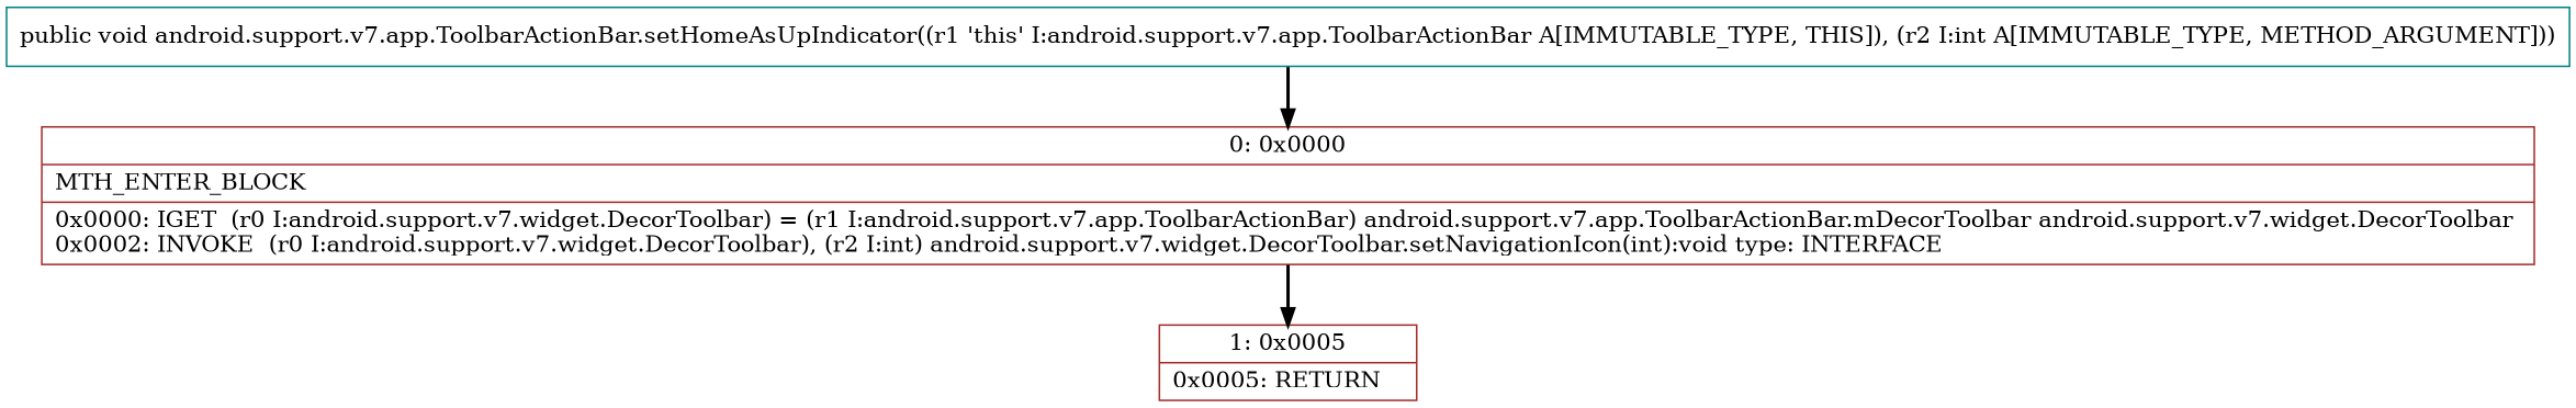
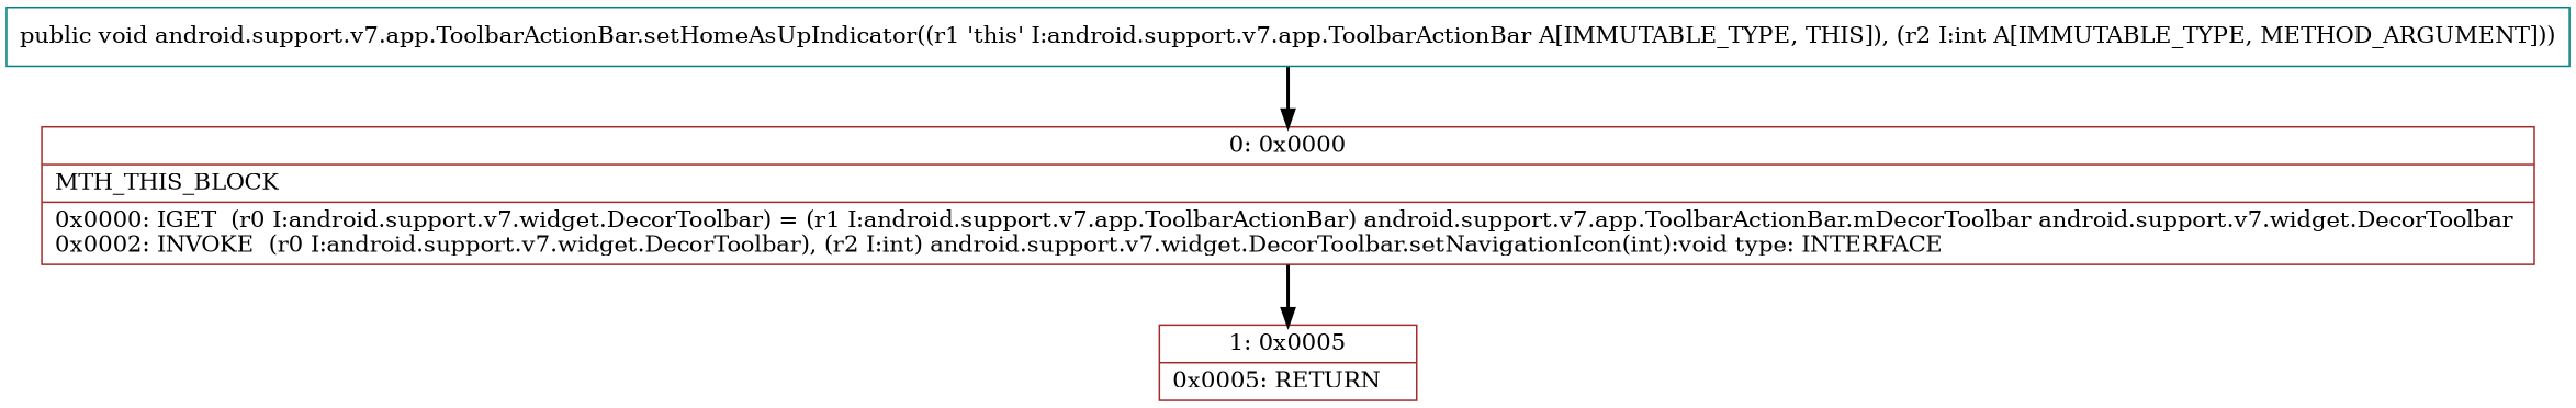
  digraph {
    node [shape=record color=brown]
    edge [style=bold]
-   n1 [label="{0\:\ 0x0000|MTH_ENTER_BLOCK\l|0x0000: IGET  (r0 I:android.support.v7.widget.DecorToolbar) = (r1 I:android.support.v7.app.ToolbarActionBar) android.support.v7.app.ToolbarActionBar.mDecorToolbar android.support.v7.widget.DecorToolbar \l0x0002: INVOKE  (r0 I:android.support.v7.widget.DecorToolbar), (r2 I:int) android.support.v7.widget.DecorToolbar.setNavigationIcon(int):void type: INTERFACE \l}"]
+   n1 [label="{0\:\ 0x0000|MTH_THIS_BLOCK\l|0x0000: IGET  (r0 I:android.support.v7.widget.DecorToolbar) = (r1 I:android.support.v7.app.ToolbarActionBar) android.support.v7.app.ToolbarActionBar.mDecorToolbar android.support.v7.widget.DecorToolbar \l0x0002: INVOKE  (r0 I:android.support.v7.widget.DecorToolbar), (r2 I:int) android.support.v7.widget.DecorToolbar.setNavigationIcon(int):void type: INTERFACE \l}"]
    n2 [label="{1\:\ 0x0005|0x0005: RETURN   \l}"]
    n3 [label="{public void android.support.v7.app.ToolbarActionBar.setHomeAsUpIndicator((r1 'this' I:android.support.v7.app.ToolbarActionBar A[IMMUTABLE_TYPE, THIS]), (r2 I:int A[IMMUTABLE_TYPE, METHOD_ARGUMENT])) }" color=teal]
    n1 -> n2
    n3 -> n1
  }
